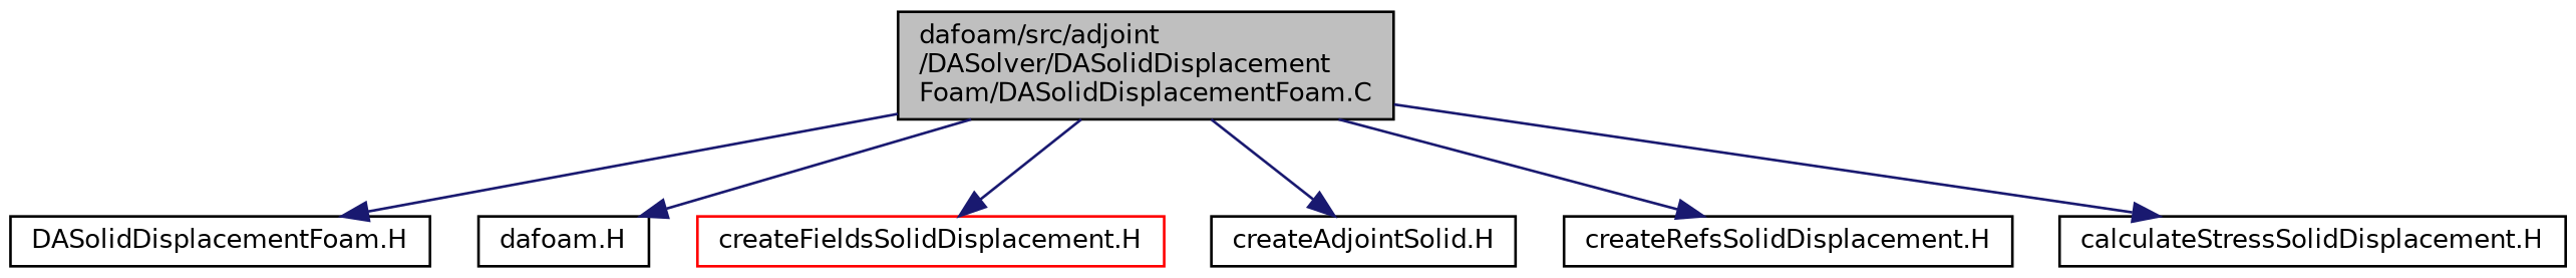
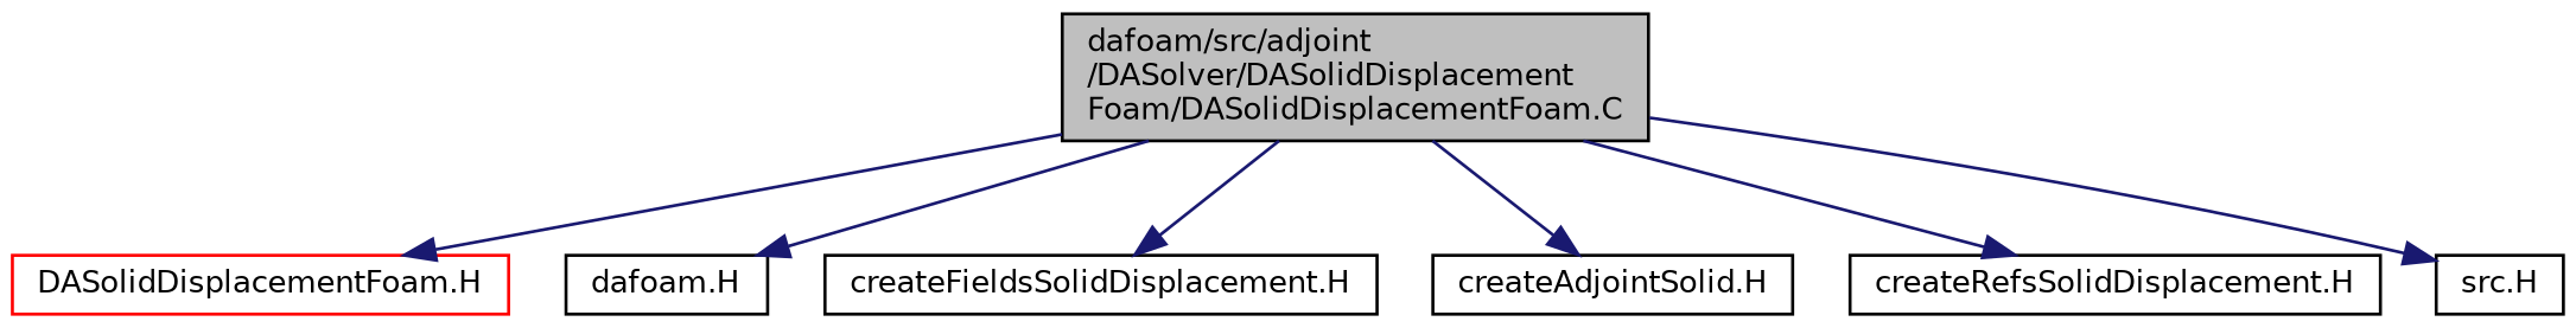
  digraph {
    node [color=black fontname=Helvetica fontsize=10 shape=record]
    edge [color=midnightblue fontname=Helvetica fontsize=10 labelfontname=Helvetica labelfontsize=10 style=solid]
    n1 [fillcolor=grey75 fontcolor=black height=0.2 label="dafoam/src/adjoint\l/DASolver/DASolidDisplacement\lFoam/DASolidDisplacementFoam.C" style=filled width=0.4]
-   n2 [height=0.2 label="DASolidDisplacementFoam.H" width=0.4]
+   n2 [color=red height=0.2 label="DASolidDisplacementFoam.H" width=0.4]
    n3 [height=0.2 label="dafoam.H" width=0.4]
-   n4 [color=red height=0.2 label="createFieldsSolidDisplacement.H" width=0.4]
+   n4 [height=0.2 label="createFieldsSolidDisplacement.H" width=0.4]
    n5 [height=0.2 label="createAdjointSolid.H" width=0.4]
    n6 [height=0.2 label="createRefsSolidDisplacement.H" width=0.4]
-   n7 [height=0.2 label="calculateStressSolidDisplacement.H" width=0.4]
+   n7 [height=0.2 label="src.H" width=0.4]
    n1 -> n2
    n1 -> n3
    n1 -> n4
    n1 -> n5
    n1 -> n6
    n1 -> n7
  }
